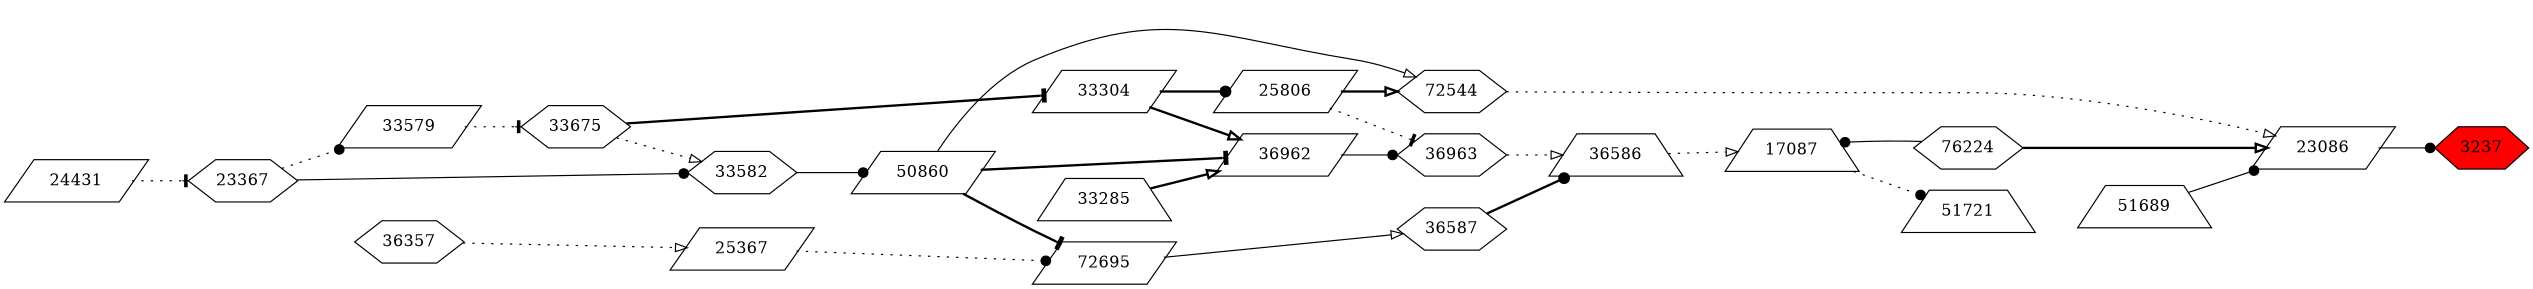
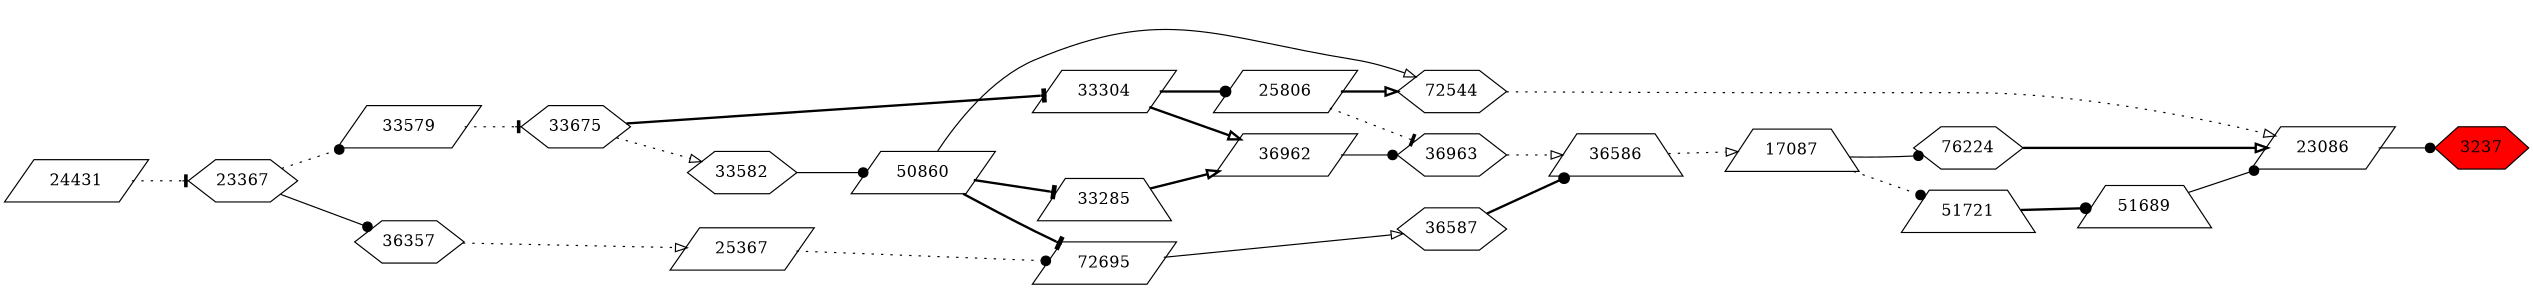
  strict digraph {
    rankdir=LR
    node [shape=hexagon]
    edge [arrowhead=dot style=dotted]
    n1 [fillcolor=red label=3237 style=filled]
    n2 [label=23086 shape=parallelogram]
    n3 [label=72544]
    n4 [label=51689 shape=trapezium]
    n5 [label=76224]
    n6 [label=50860 shape=parallelogram]
    n7 [label=72695 shape=parallelogram]
    n8 [label=33285 shape=trapezium]
    n9 [label=36587]
    n10 [label=36962 shape=parallelogram]
    n11 [label=25806 shape=parallelogram]
    n12 [label=36963]
    n13 [label=36586 shape=trapezium]
    n14 [label=51721 shape=trapezium]
    n15 [label=17087 shape=trapezium]
    n16 [label=33582]
    n17 [label=33304 shape=parallelogram]
    n18 [label=33675]
    n19 [label=33579 shape=parallelogram]
    n20 [label=23367]
    n21 [label=36357]
    n22 [label=25367 shape=parallelogram]
    n23 [label=24431 shape=parallelogram]
    n2 -> n1 [style=solid]
    n3 -> n2 [arrowhead=onormal]
    n4 -> n2 [style=solid]
    n5 -> n2 [arrowhead=onormal style=bold]
    n6 -> n3 [arrowhead=onormal style=solid]
    n6 -> n7 [arrowhead=tee style=bold]
-   n6 -> n10 [arrowhead=tee style=bold]
+   n6 -> n8 [arrowhead=tee style=bold]
    n7 -> n9 [arrowhead=onormal style=solid]
    n8 -> n10 [arrowhead=onormal style=bold]
    n9 -> n13 [style=bold]
    n10 -> n12 [style=solid]
    n11 -> n3 [arrowhead=onormal style=bold]
    n11 -> n12 [arrowhead=tee]
    n12 -> n13 [arrowhead=onormal]
    n13 -> n15 [arrowhead=onormal]
-   n5 -> n15 [style=solid]
+   n14 -> n4 [style=bold]
+   n15 -> n5 [style=solid]
    n15 -> n14
    n16 -> n6 [style=solid]
    n17 -> n10 [arrowhead=onormal style=bold]
    n17 -> n11 [style=bold]
    n18 -> n16 [arrowhead=onormal]
    n18 -> n17 [arrowhead=tee style=bold]
    n19 -> n18 [arrowhead=tee]
    n20 -> n19
-   n20 -> n16 [style=solid]
+   n20 -> n21 [style=solid]
    n21 -> n22 [arrowhead=onormal]
    n22 -> n7
    n23 -> n20 [arrowhead=tee]
  }
